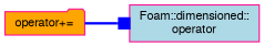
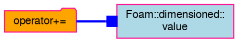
  digraph {
    rankdir=LR
    node [color=deeppink fontname=FreeSans fontsize=10 style=filled]
    n1 [fillcolor=orange fontcolor=black height=0.2 label="operator+=" shape=folder width=0.4]
-   n2 [height=0.2 label="Foam::dimensioned::\loperator" shape=box width=0.4 fillcolor=lightblue]
+   n2 [height=0.2 label="Foam::dimensioned::\lvalue" shape=box width=0.4 fillcolor=lightblue]
    n1 -> n2 [color=blue fontname=FreeSans fontsize=10 labelfontname=FreeSans labelfontsize=10 style=bold arrowhead=box]
  }
